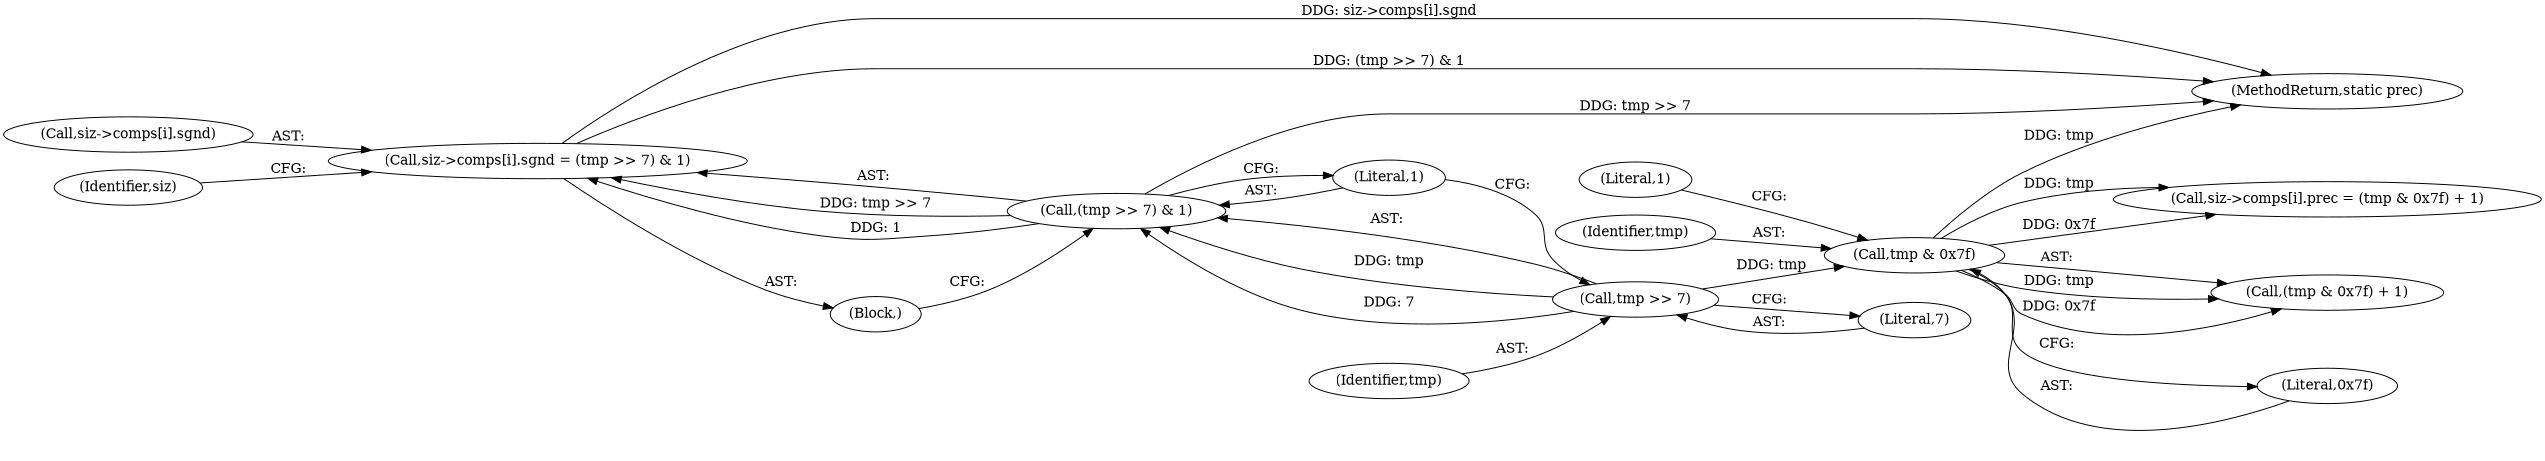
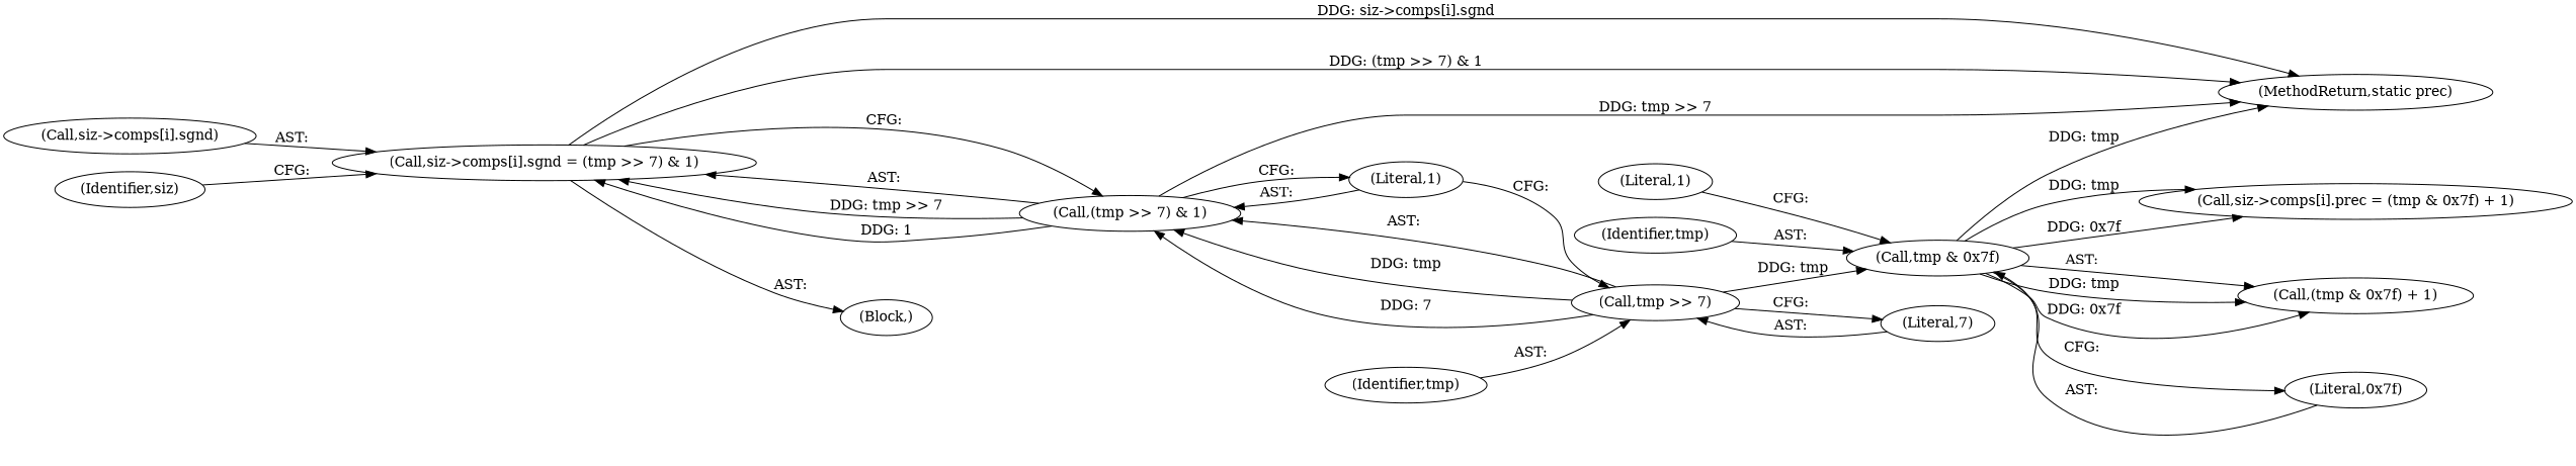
  digraph {
    rankdir=LR
    n1 [label="(Call,siz->comps[i].sgnd = (tmp >> 7) & 1)"]
    n2 [label="(Call,(tmp >> 7) & 1)"]
    n3 [label="(MethodReturn,static prec)"]
    n4 [label="(Block,)"]
    n5 [label="(Literal,1)"]
    n6 [label="(Call,tmp >> 7)"]
    n7 [label="(Call,tmp & 0x7f)"]
    n8 [label="(Literal,7)"]
    n9 [label="(Call,siz->comps[i].prec = (tmp & 0x7f) + 1)"]
    n10 [label="(Call,(tmp & 0x7f) + 1)"]
    n11 [label="(Literal,0x7f)"]
    n12 [label="(Call,siz->comps[i].sgnd)"]
    n13 [label="(Identifier,tmp)"]
    n14 [label="(Literal,1)"]
    n15 [label="(Identifier,tmp)"]
    n16 [label="(Identifier,siz)"]
-   n4 -> n2 [label="CFG: "]
+   n1 -> n2 [label="CFG: "]
    n1 -> n3 [label="DDG: siz->comps[i].sgnd"]
    n1 -> n3 [label="DDG: (tmp >> 7) & 1"]
    n1 -> n4 [label="AST: "]
    n2 -> n1 [label="AST: "]
    n2 -> n1 [label="DDG: tmp >> 7"]
    n2 -> n1 [label="DDG: 1"]
    n2 -> n3 [label="DDG: tmp >> 7"]
    n2 -> n5 [label="CFG: "]
    n5 -> n2 [label="AST: "]
    n5 -> n6 [label="CFG: "]
    n6 -> n2 [label="AST: "]
    n6 -> n2 [label="DDG: tmp"]
    n6 -> n2 [label="DDG: 7"]
    n6 -> n7 [label="DDG: tmp"]
    n6 -> n8 [label="CFG: "]
    n7 -> n3 [label="DDG: tmp"]
    n7 -> n9 [label="DDG: tmp"]
    n7 -> n9 [label="DDG: 0x7f"]
    n7 -> n10 [label="AST: "]
    n7 -> n10 [label="DDG: tmp"]
    n7 -> n10 [label="DDG: 0x7f"]
    n7 -> n11 [label="CFG: "]
    n8 -> n6 [label="AST: "]
    n11 -> n7 [label="AST: "]
    n12 -> n1 [label="AST: "]
    n13 -> n6 [label="AST: "]
    n14 -> n7 [label="CFG: "]
    n15 -> n7 [label="AST: "]
    n16 -> n1 [label="CFG: "]
  }
